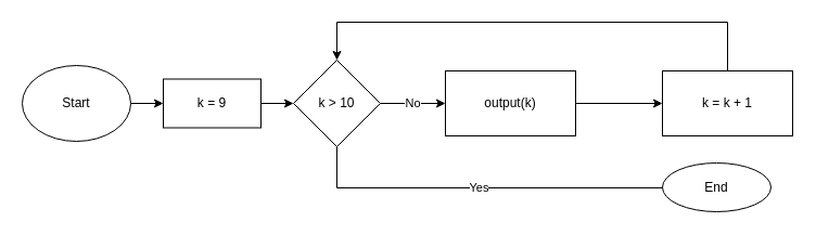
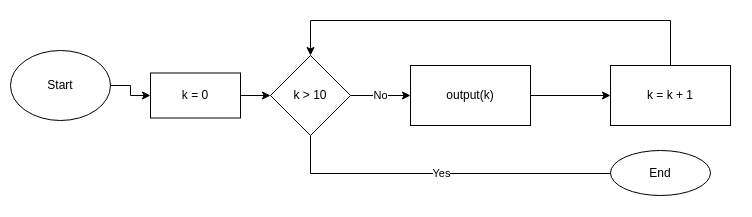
  <mxCell id="0" />
  <mxCell id="1" parent="0" />
  <mxCell id="2" value="" style="edgeStyle=orthogonalEdgeStyle;rounded=0;orthogonalLoop=1;jettySize=auto;html=1;" parent="1" source="3" target="13" edge="1"><mxGeometry relative="1" as="geometry" /></mxCell>
- <mxCell id="3" value="Start" style="ellipse;whiteSpace=wrap;html=1;" parent="1" vertex="1"><mxGeometry x="20" y="60" width="100" height="70" as="geometry" /></mxCell>
+ <mxCell id="3" value="Start" style="ellipse;whiteSpace=wrap;html=1;" parent="1" vertex="1"><mxGeometry x="10" y="50" width="100" height="70" as="geometry" /></mxCell>
  <mxCell id="4" value="No" style="edgeStyle=orthogonalEdgeStyle;rounded=0;orthogonalLoop=1;jettySize=auto;html=1;" parent="1" source="6" target="8" edge="1"><mxGeometry relative="1" as="geometry" /></mxCell>
  <mxCell id="5" value="Yes" style="edgeStyle=orthogonalEdgeStyle;rounded=0;orthogonalLoop=1;jettySize=auto;html=1;endArrow=none;" parent="1" source="6" target="11" edge="1"><mxGeometry relative="1" as="geometry"><Array as="points"><mxPoint x="310" y="173" /></Array></mxGeometry></mxCell>
  <mxCell id="6" value="k &amp;gt; 10" style="rhombus;whiteSpace=wrap;html=1;" parent="1" vertex="1"><mxGeometry x="270" y="55" width="80" height="80" as="geometry" /></mxCell>
  <mxCell id="7" value="" style="edgeStyle=orthogonalEdgeStyle;rounded=0;orthogonalLoop=1;jettySize=auto;html=1;" parent="1" source="8" target="10" edge="1"><mxGeometry relative="1" as="geometry" /></mxCell>
  <mxCell id="8" value="output(k)" style="whiteSpace=wrap;html=1;" parent="1" vertex="1"><mxGeometry x="410" y="65" width="120" height="60" as="geometry" /></mxCell>
  <mxCell id="9" style="edgeStyle=orthogonalEdgeStyle;rounded=0;orthogonalLoop=1;jettySize=auto;html=1;entryX=0.5;entryY=0;entryDx=0;entryDy=0;" parent="1" source="10" target="6" edge="1"><mxGeometry relative="1" as="geometry"><Array as="points"><mxPoint x="670" y="20" /><mxPoint x="310" y="20" /></Array></mxGeometry></mxCell>
  <mxCell id="10" value="k = k + 1" style="whiteSpace=wrap;html=1;" parent="1" vertex="1"><mxGeometry x="610" y="65" width="120" height="60" as="geometry" /></mxCell>
  <mxCell id="11" value="End" style="ellipse;whiteSpace=wrap;html=1;" parent="1" vertex="1"><mxGeometry x="610" y="150" width="100" height="45" as="geometry" /></mxCell>
  <mxCell id="12" value="" style="edgeStyle=orthogonalEdgeStyle;rounded=0;orthogonalLoop=1;jettySize=auto;html=1;" parent="1" source="13" target="6" edge="1"><mxGeometry relative="1" as="geometry" /></mxCell>
- <mxCell id="13" value="k = 9" style="whiteSpace=wrap;html=1;" parent="1" vertex="1"><mxGeometry x="150" y="72.5" width="90" height="45" as="geometry" /></mxCell>
+ <mxCell id="13" value="k = 0" style="whiteSpace=wrap;html=1;" parent="1" vertex="1"><mxGeometry x="150" y="72.5" width="90" height="45" as="geometry" /></mxCell>
